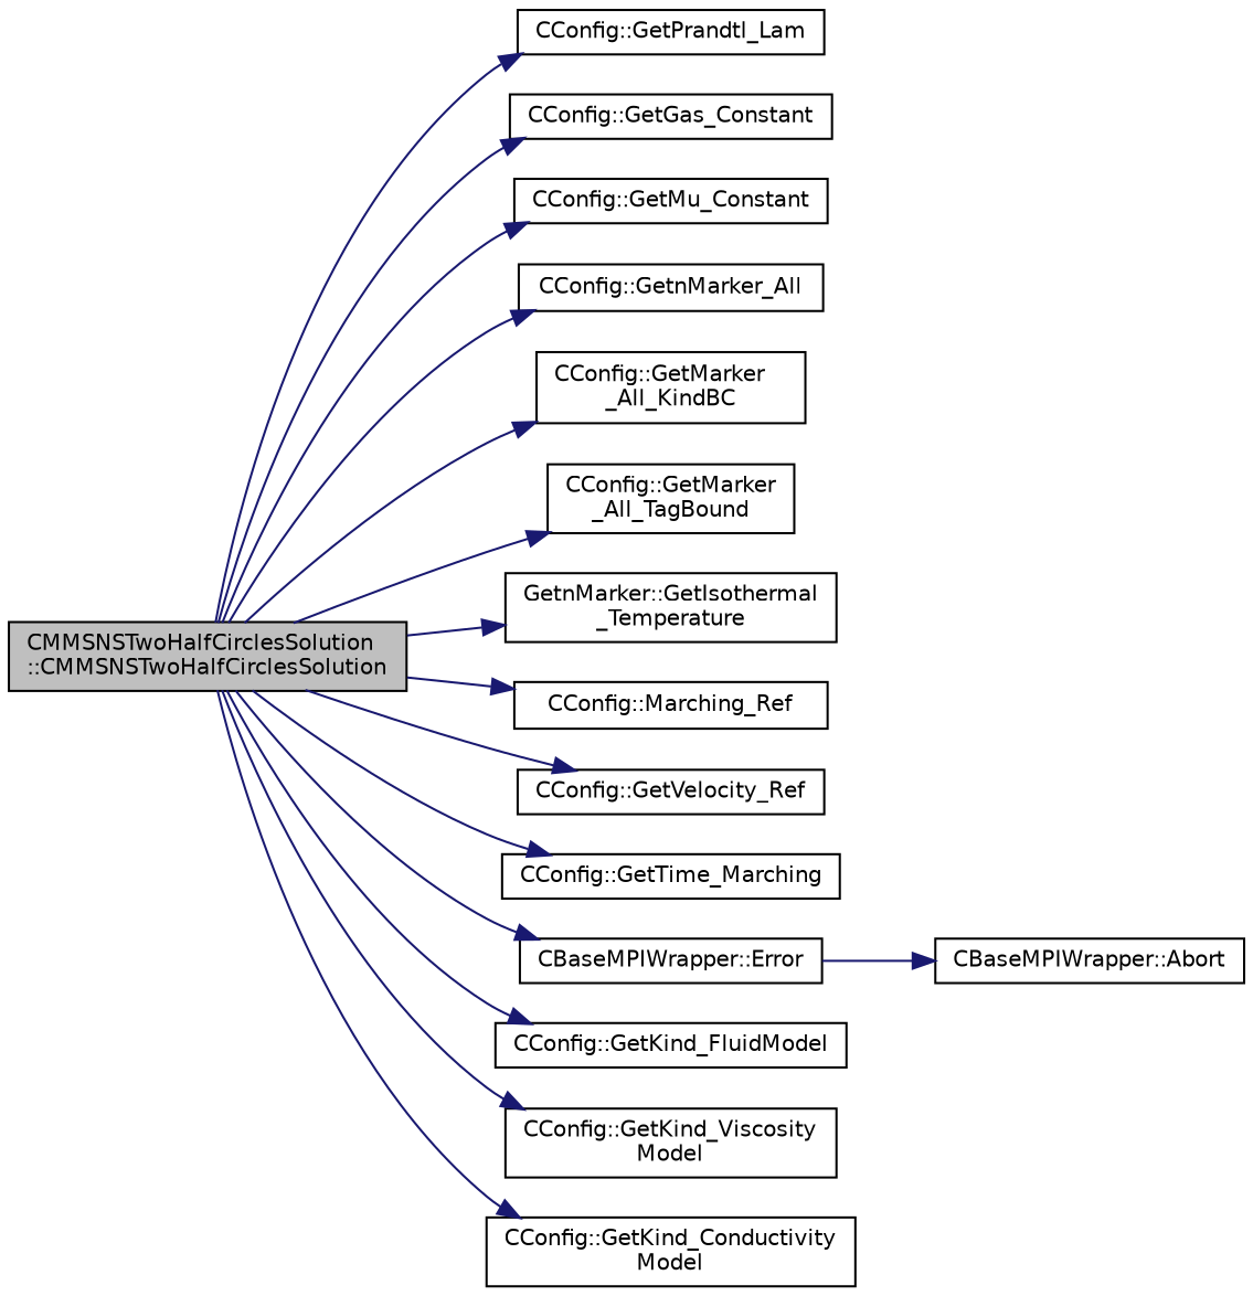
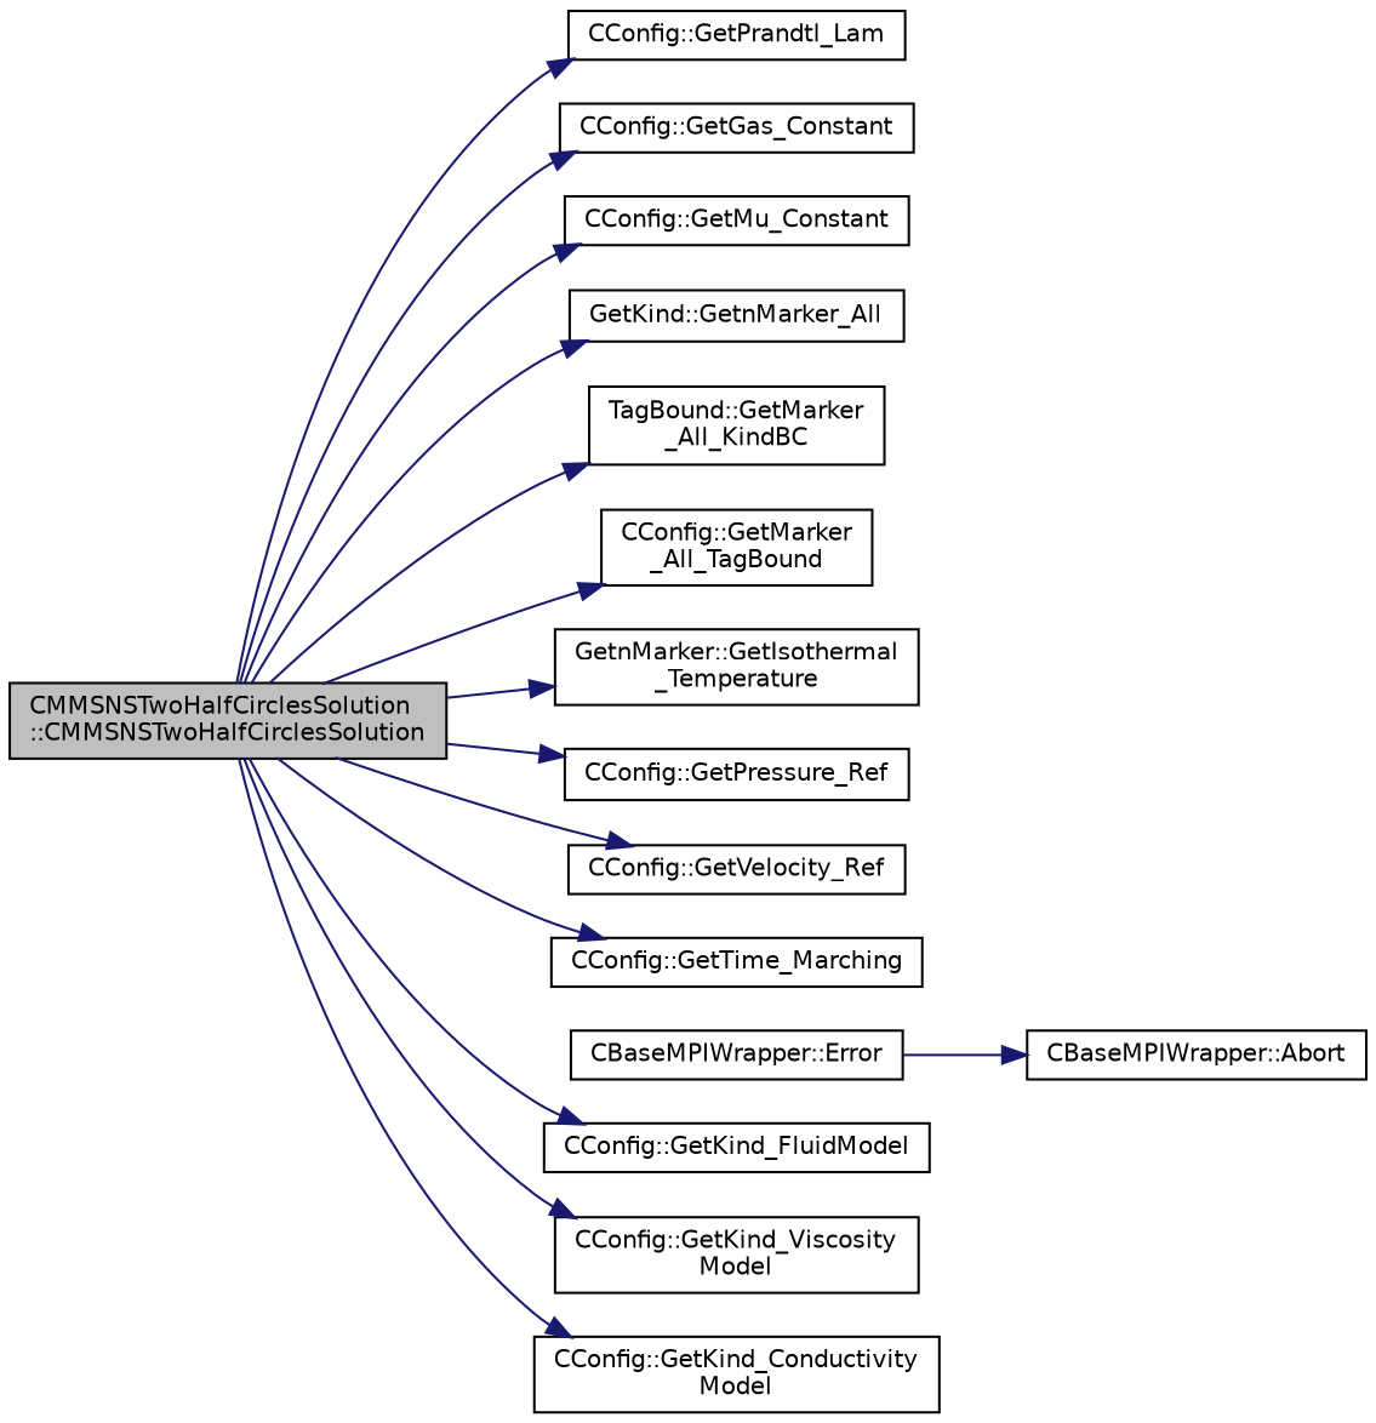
  digraph {
    rankdir=LR
    node [color=black fillcolor=white fontname=Helvetica fontsize=10 shape=record style=filled]
    edge [color=midnightblue fontname=Helvetica fontsize=10 labelfontname=Helvetica labelfontsize=10 style=solid]
    n1 [fillcolor=grey75 fontcolor=black height=0.2 label="CMMSNSTwoHalfCirclesSolution\l::CMMSNSTwoHalfCirclesSolution" width=0.4]
    n2 [height=0.2 label="CConfig::GetPrandtl_Lam" width=0.4]
    n3 [height=0.2 label="CConfig::GetGas_Constant" width=0.4]
    n4 [height=0.2 label="CConfig::GetMu_Constant" width=0.4]
-   n5 [height=0.2 label="CConfig::GetnMarker_All" width=0.4]
-   n6 [height=0.2 label="CConfig::GetMarker\l_All_KindBC" width=0.4]
+   n5 [height=0.2 label="GetKind::GetnMarker_All" width=0.4]
+   n6 [height=0.2 label="TagBound::GetMarker\l_All_KindBC" width=0.4]
    n7 [height=0.2 label="CConfig::GetMarker\l_All_TagBound" width=0.4]
    n8 [height=0.2 label="GetnMarker::GetIsothermal\l_Temperature" width=0.4]
-   n9 [height=0.2 label="CConfig::Marching_Ref" width=0.4]
+   n9 [height=0.2 label="CConfig::GetPressure_Ref" width=0.4]
    n10 [height=0.2 label="CConfig::GetVelocity_Ref" width=0.4]
    n11 [height=0.2 label="CConfig::GetTime_Marching" width=0.4]
    n12 [height=0.2 label="CBaseMPIWrapper::Error" width=0.4]
    n13 [height=0.2 label="CConfig::GetKind_FluidModel" width=0.4]
    n14 [height=0.2 label="CConfig::GetKind_Viscosity\lModel" width=0.4]
    n15 [height=0.2 label="CConfig::GetKind_Conductivity\lModel" width=0.4]
    n16 [height=0.2 label="CBaseMPIWrapper::Abort" width=0.4]
    n1 -> n2
    n1 -> n3
    n1 -> n4
    n1 -> n5
    n1 -> n6
    n1 -> n7
    n1 -> n8
    n1 -> n9
    n1 -> n10
    n1 -> n11
-   n1 -> n12
    n1 -> n13
    n1 -> n14
    n1 -> n15
    n12 -> n16
  }
